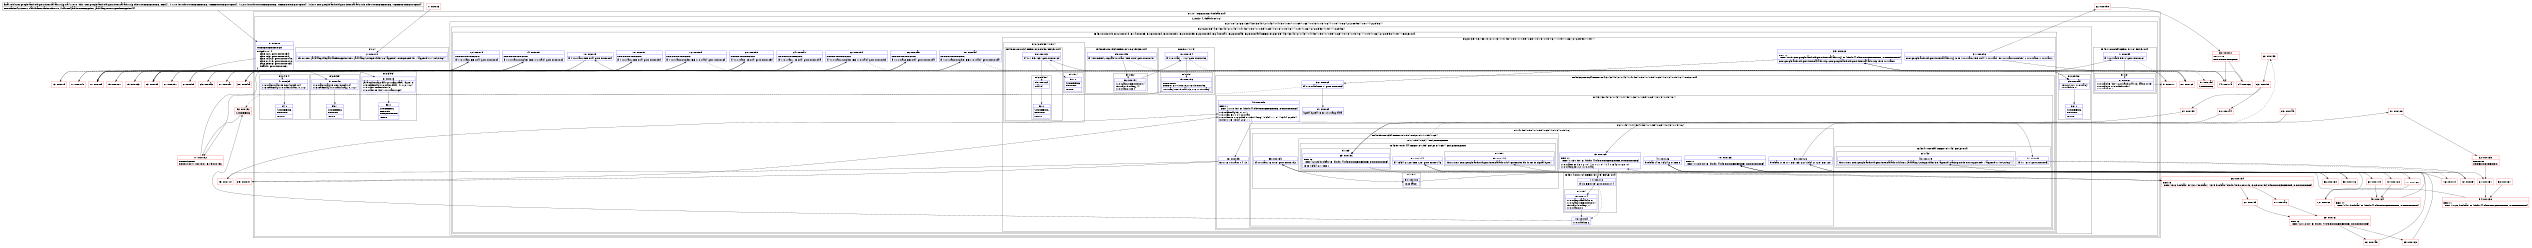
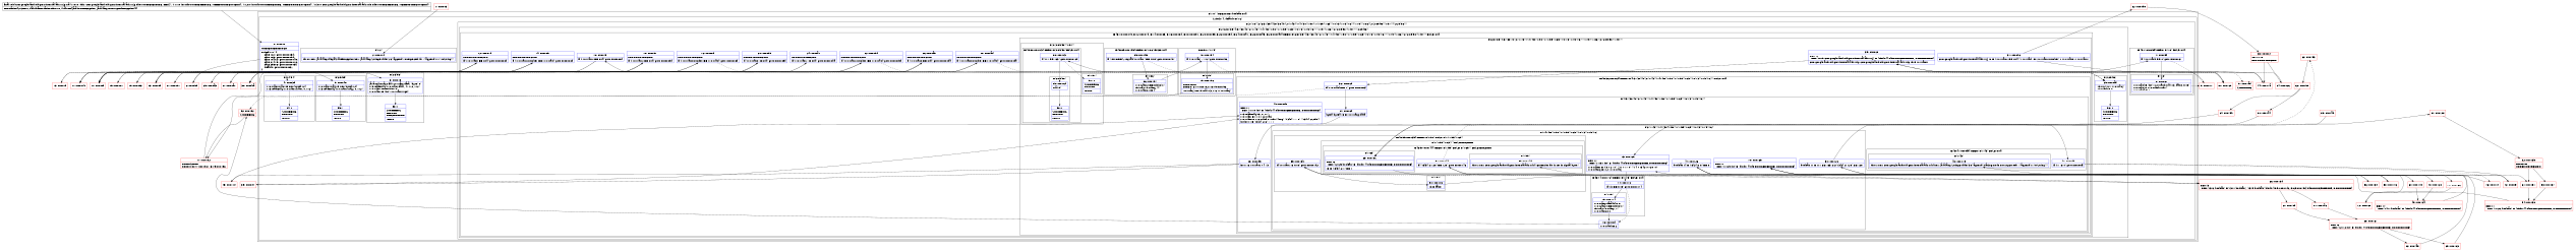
  digraph {
    node [color=blue shape=record]
    n1 [label="{8\:\ 0x0061|r10.zzaol = (int) r10.zzanh.zza(r13, false, true)\lr10.zzaoj = r10.zzanh.zzfw()\lr10.zzaok = 1\l}"]
    n2 [label="{7\:\ 0x005f|if (r10.zzaok == 0) goto L_0x0061\l}"]
    n3 [label="{43\:\ 0x0119|throw new com.google.android.gms.internal.ads.zzhl(new java.lang.StringBuilder(38).append(\"Lacing mode not supported: \").append(r1).toString())\l}"]
    n4 [label="{41\:\ 0x00fd|if (r1 != 0) goto L_0x00ff\l}"]
    n5 [label="{90\:\ 0x01d2|r3 = false\l}"]
    n6 [label="{59\:\ 0x014d|throw new com.google.android.gms.internal.ads.zzhl(\"Extension bit is set in signal byte\")\l}"]
    n7 [label="{65\:\ 0x015c|PHI: r2 \l  PHI: (r2v25 boolean) =  binds: [] A[DONT_GENERATE, DONT_INLINE]\l|r3 = (r3[3] & 1) == 1\l}"]
    n8 [label="{57\:\ 0x0144|if ((r3[3] & 128) == 128) goto L_0x0146\l}"]
    n9 [label="{55\:\ 0x013b|if (r0.zzaos != true) goto L_0x01d2\l}"]
    n10 [label="{75\:\ 0x0174|r10.zzanp.data[0] = 8\lr10.zzanp.setPosition(0)\lr5.zza(r10.zzanp, 1)\lr10.zzamq++\l}"]
    n11 [label="{74\:\ 0x0172|if (r3 == true) goto L_0x0174\l}"]
    n12 [label="{47\:\ 0x0126|boolean r4 = (r3[2] & 8) == 8\l}"]
    n13 [label="{50\:\ 0x012c|boolean r1 = r11 == 163 && (r3[2] & 128) == 128\l}"]
    n14 [label="{70\:\ 0x0165|PHI: r1 \l  PHI: (r1v29 int) =  binds: [] A[DONT_GENERATE, DONT_INLINE]\l}"]
    n15 [label="{73\:\ 0x0169|PHI: r1 \l  PHI: (r1v31 int) =  binds: [] A[DONT_GENERATE, DONT_INLINE]\l|r10.zzaom = (r3 ? 2 : 0) \| (r1 ? 1 : 0) \| (r4 ? 134217728 : 0)\lr10.zzamq = r12 \- r10.zzaoj\l}"]
    n16 [label="{76\:\ 0x018f|r10.zzaok = 2\l}"]
    n17 [label="{37\:\ 0x00cf|byte[] byte[] r3 = r10.zzanp.data\l}"]
    n18 [label="{38\:\ 0x00d5|int r1 = r0.zzaos ? 4 : 3\l}"]
    n19 [label="{40\:\ 0x00d8|PHI: r1 \l  PHI: (r1v10 int) =  binds: [] A[DONT_GENERATE, DONT_INLINE]\l|r13.readFully(r3, 0, r1)\lr10.zzaoj = r1 + r10.zzaoj\lr10.zzaon = r10.zzaof + zzdw((long) ((r3[0] \<\< 8) \| (r3[1] & 255)))\lint int r1 = (r3[2] & 6) \>\> 1\l}"]
    n20 [label="{36\:\ 0x00cd|if (r10.zzaok == 1) goto L_0x00cf\l}"]
    n21 [label="{79\:\ 0x0196|LOOP_END\lLOOP:0: B:77:0x0192\-\>B:79:0x0196\l|r10.zzaoj += r5.zza(r13, r12 \- r10.zzaoj)\l}"]
    n22 [label="{78\:\ 0x0194|if (r10.zzaoj \< r12) goto L_0x0196\l}"]
    n23 [label="{86\:\ 0x01b7|r10.zzanq.setPosition(0)\lr5.zza(r10.zzanq, 4)\lr10.zzamq += 4\l}"]
    n24 [label="{85\:\ 0x01b5|if (\"A_VORBIS\".equals(r0.zzaor) == true) goto L_0x01b7\l}"]
    n25 [label="{89\:\ 0x01cd|zza(r5)\l}"]
    n26 [label="{98\:\ ?|SYNTHETIC\lRETURN\l|return\l}"]
    n27 [label="{88\:\ 0x01cb|if (r11 == 163) goto L_0x01cd\l}"]
    n28 [label="{97\:\ ?|SYNTHETIC\lRETURN\l|return\l}"]
    n29 [label="{31\:\ 0x00bc|com.google.android.gms.internal.ads.zzjj r0 = (r10.zzanw == null \|\| r10.zzaol != r10.zzanw.number) ? r10.zzanx : r10.zzanw\l}"]
    n30 [label="{35\:\ 0x00c8|PHI: r0 \l  PHI: (r0v9 com.google.android.gms.internal.ads.zzjj) =  binds: [] A[DONT_GENERATE, DONT_INLINE]\l|com.google.android.gms.internal.ads.zzip com.google.android.gms.internal.ads.zzip r5 = r0.zzamx\l}"]
    n31 [label="{10\:\ 0x0079|if (r10.zzanw == null) goto L_0x008f\l}"]
    n32 [label="{12\:\ 0x007d|ADDED_TO_REGION\l|if (r10.zzanx == null) goto L_0x008f\l}"]
    n33 [label="{14\:\ 0x0085|ADDED_TO_REGION\l|if (r10.zzanw.number == r10.zzaol) goto L_0x008f\l}"]
    n34 [label="{16\:\ 0x008d|ADDED_TO_REGION\l|if (r10.zzanx.number == r10.zzaol) goto L_0x008f\l}"]
    n35 [label="{18\:\ 0x0091|ADDED_TO_REGION\l|if (r10.zzanw == null) goto L_0x009f\l}"]
    n36 [label="{20\:\ 0x0095|ADDED_TO_REGION\l|if (r10.zzanx != null) goto L_0x009f\l}"]
    n37 [label="{22\:\ 0x009d|ADDED_TO_REGION\l|if (r10.zzanw.number == r10.zzaol) goto L_0x009f\l}"]
    n38 [label="{24\:\ 0x00a1|ADDED_TO_REGION\l|if (r10.zzanw != null) goto L_0x00ba\l}"]
    n39 [label="{26\:\ 0x00a5|ADDED_TO_REGION\l|if (r10.zzanx == null) goto L_0x00ba\l}"]
    n40 [label="{28\:\ 0x00ad|ADDED_TO_REGION\l|if (r10.zzanx.number == r10.zzaol) goto L_0x00ba\l}"]
    n41 [label="{29\:\ 0x00af|r13.zzr(r12 \- r10.zzaoj)\lr10.zzaok = 0\l}"]
    n42 [label="{96\:\ ?|SYNTHETIC\lRETURN\l|return\l}"]
    n43 [label="{5\:\ 0x004e|r10.zzanv.zzajy = new byte[r12]\lr13.readFully(r10.zzanv.zzajy, 0, r12)\l}"]
    n44 [label="{95\:\ ?|SYNTHETIC\lRETURN\l|return\l}"]
    n45 [label="{3\:\ 0x001e|java.util.Arrays.fill(r10.zzanr.data, (byte) 0)\lr13.readFully(r10.zzanr.data, 4 \- r12, r12)\lr10.zzanr.setPosition(0)\lr10.zzanz = (int) r10.zzanr.zzge()\l}"]
    n46 [label="{93\:\ ?|SYNTHETIC\lRETURN\lORIG_RETURN\l|return\l}"]
    n47 [label="{4\:\ 0x003f|r10.zzanv.zzaov = new byte[r12]\lr13.readFully(r10.zzanv.zzaov, 0, r12)\l}"]
    n48 [label="{94\:\ ?|SYNTHETIC\lRETURN\l|return\l}"]
    n49 [label="{2\:\ 0x001d|throw new java.lang.IllegalStateException(new java.lang.StringBuilder(26).append(\"Unexpected id: \").append(r11).toString())\l}"]
    n50 [label="{0\:\ 0x0000|MTH_ENTER_BLOCK\l|switch(r11) \{\l    case 161: goto L_0x005d;\l    case 163: goto L_0x005d;\l    case 18402: goto L_0x004e;\l    case 21419: goto L_0x001e;\l    case 25506: goto L_0x003f;\l    default: goto L_0x0003;\l\}\l}"]
    n51 [color=red label="{9\:\ 0x0077}"]
    n52 [color=red label="{42\:\ 0x00ff}"]
    n53 [color=red label="{46\:\ 0x011f}"]
    n54 [color=red label="{66\:\ 0x015d|PHI: r3 \l  PHI: (r3v2 boolean) = (r3v1 boolean), (r3v5 boolean) binds: [B:90:0x01d2, B:65:0x015c] A[DONT_GENERATE, DONT_INLINE]\l}"]
    n55 [color=red label="{58\:\ 0x0146}"]
    n56 [color=red label="{62\:\ 0x0153}"]
    n57 [color=red label="{56\:\ 0x013d}"]
    n58 [color=red label="{48\:\ 0x0128}"]
    n59 [color=red label="{60\:\ 0x014e}"]
    n60 [color=red label="{51\:\ 0x012e}"]
    n61 [color=red label="{61\:\ 0x0151}"]
    n62 [color=red label="{71\:\ 0x0166}"]
    n63 [color=red label="{92\:\ 0x0192|SYNTHETIC\l}"]
    n64 [color=red label="{39\:\ 0x00d7}"]
    n65 [color=red label="{45\:\ 0x011d}"]
    n66 [color=red label="{77\:\ 0x0192|LOOP_START\lLOOP:0: B:77:0x0192\-\>B:79:0x0196\l}"]
    n67 [color=red label="{91\:\ 0x01ad|SYNTHETIC\l}"]
    n68 [color=red label="{87\:\ 0x01c9}"]
    n69 [color=red label="{32\:\ 0x00be}"]
    n70 [color=red label="{44\:\ 0x011a}"]
    n71 [color=red label="{11\:\ 0x007b}"]
    n72 [color=red label="{17\:\ 0x008f}"]
    n73 [color=red label="{13\:\ 0x007f}"]
    n74 [color=red label="{15\:\ 0x0087}"]
    n75 [color=red label="{19\:\ 0x0093}"]
    n76 [color=red label="{23\:\ 0x009f}"]
    n77 [color=red label="{21\:\ 0x0097}"]
    n78 [color=red label="{25\:\ 0x00a3}"]
    n79 [color=red label="{30\:\ 0x00ba}"]
    n80 [color=red label="{27\:\ 0x00a7}"]
    n81 [color=red label="{6\:\ 0x005d}"]
    n82 [color=red label="{1\:\ 0x0003}"]
    n83 [color=red label="{33\:\ 0x00c4|REMOVE\lADDED_TO_REGION\l}"]
    n84 [color=red label="{49\:\ 0x012a|PHI: r4 \l  PHI: (r4v1 boolean) =  binds: [] A[DONT_GENERATE, DONT_INLINE]\l}"]
    n85 [color=red label="{52\:\ 0x0135|REMOVE\lADDED_TO_REGION\l}"]
    n86 [color=red label="{54\:\ 0x0138|PHI: r1 \l  PHI: (r1v26 boolean) =  binds: [] A[DONT_GENERATE, DONT_INLINE]\l}"]
    n87 [color=red label="{67\:\ 0x015f}"]
    n88 [color=red label="{81\:\ 0x01a6}"]
    n89 [color=red label="{63\:\ 0x0159}"]
    n90 [color=red label="{72\:\ 0x0168}"]
    n91 [color=red label="{34\:\ 0x00c6}"]
    n92 [color=red label="{53\:\ 0x0137}"]
    n93 [color=red label="{64\:\ 0x015b}"]
    n94 [color=red label="{80\:\ 0x01a4}"]
    n95 [color=red label="{68\:\ 0x0161|PHI: r2 \l  PHI: (r2v12 int) =  binds: [] A[DONT_GENERATE, DONT_INLINE]\l}"]
    n96 [color=red label="{69\:\ 0x0163}"]
    n97 [color=red label="{82\:\ 0x01a9}"]
    n98 [color=red label="{83\:\ 0x01ab}"]
    n99 [label="{final void com.google.android.gms.internal.ads.zzjg.zza((r10v0 'this' com.google.android.gms.internal.ads.zzjg A[IMMUTABLE_TYPE, THIS]), (r11v0 int A[IMMUTABLE_TYPE, METHOD_ARGUMENT]), (r12v0 int A[IMMUTABLE_TYPE, METHOD_ARGUMENT]), (r13v0 com.google.android.gms.internal.ads.zzie A[IMMUTABLE_TYPE, METHOD_ARGUMENT]))  | Annotation[SYSTEM, dalvik.annotation.Throws, \{value=[java.io.IOException, java.lang.InterruptedException]\}]\l}" color=""]
    subgraph cluster_1 {
      label="R(1:0) | DECL_VAR: boolean null\l"
      subgraph cluster_2 {
        label="Switch: 4, default: R(1:2)"
        n50
        subgraph cluster_3 {
          label="R(2:(1:8)|(2:(6:31|35|(4:37|38|40|(2:(1:43)|(7:47|50|(1:90)(1:(1:59)(1:65))|70|73|(1:75)|76)))|(1:79)|(1:86)|(2:(2:89|98)|(1:97)))|(2:29|96)))"
          subgraph cluster_4 {
            label="IF [B:7:0x005f] THEN: R(1:8) ELSE: null"
            n2
            subgraph cluster_5 {
              label="R(1:8)"
              n1
            }
          }
          subgraph cluster_6 {
            label="R(2:(6:31|35|(4:37|38|40|(2:(1:43)|(7:47|50|(1:90)(1:(1:59)(1:65))|70|73|(1:75)|76)))|(1:79)|(1:86)|(2:(2:89|98)|(1:97)))|(2:29|96))"
            subgraph cluster_7 {
              label="IF [B:10:0x0079, B:12:0x007d, B:14:0x0085, B:16:0x008d, B:18:0x0091, B:20:0x0095, B:22:0x009d, B:24:0x00a1, B:26:0x00a5, B:28:0x00ad] THEN: R(6:31|35|(4:37|38|40|(2:(1:43)|(7:47|50|(1:90)(1:(1:59)(1:65))|70|73|(1:75)|76)))|(1:79)|(1:86)|(2:(2:89|98)|(1:97))) ELSE: null"
              n31
              n32
              n33
              n34
              n35
              n36
              n37
              n38
              n39
              n40
              subgraph cluster_8 {
                label="R(6:31|35|(4:37|38|40|(2:(1:43)|(7:47|50|(1:90)(1:(1:59)(1:65))|70|73|(1:75)|76)))|(1:79)|(1:86)|(2:(2:89|98)|(1:97)))"
                n29
                n30
                subgraph cluster_9 {
                  label="IF [B:36:0x00cd] THEN: R(4:37|38|40|(2:(1:43)|(7:47|50|(1:90)(1:(1:59)(1:65))|70|73|(1:75)|76))) ELSE: null"
                  n20
                  subgraph cluster_10 {
                    label="R(4:37|38|40|(2:(1:43)|(7:47|50|(1:90)(1:(1:59)(1:65))|70|73|(1:75)|76)))"
                    n17
                    n18
                    n19
                    subgraph cluster_11 {
                      label="R(2:(1:43)|(7:47|50|(1:90)(1:(1:59)(1:65))|70|73|(1:75)|76))"
                      subgraph cluster_12 {
                        label="IF [B:41:0x00fd] THEN: R(1:43) ELSE: null"
                        n4
                        subgraph cluster_13 {
                          label="R(1:43)"
                          n3
                        }
                      }
                      subgraph cluster_14 {
                        label="R(7:47|50|(1:90)(1:(1:59)(1:65))|70|73|(1:75)|76)"
                        n12
                        n13
                        n14
                        n15
                        n16
                        subgraph cluster_15 {
                          label="IF [B:55:0x013b] THEN: R(1:90) ELSE: R(1:(1:59)(1:65))"
                          n9
                          subgraph cluster_16 {
                            label="R(1:90)"
                            n5
                          }
                          subgraph cluster_17 {
                            label="R(1:(1:59)(1:65)) | ELSE_IF_CHAIN\l"
                            subgraph cluster_18 {
                              label="IF [B:57:0x0144] THEN: R(1:59) ELSE: R(1:65) | ELSE_IF_CHAIN\l"
                              n8
                              subgraph cluster_19 {
                                label="R(1:59)"
                                n6
                              }
                              subgraph cluster_20 {
                                label="R(1:65)"
                                n7
                              }
                            }
                          }
                        }
                        subgraph cluster_21 {
                          label="IF [B:74:0x0172] THEN: R(1:75) ELSE: null"
                          n11
                          subgraph cluster_22 {
                            label="R(1:75)"
                            n10
                          }
                        }
                      }
                    }
                  }
                }
                subgraph cluster_23 {
                  label="LOOP:0: (1:79)"
                  n22
                  subgraph cluster_24 {
                    label="R(1:79)"
                    n21
                  }
                }
                subgraph cluster_25 {
                  label="IF [B:85:0x01b5] THEN: R(1:86) ELSE: null"
                  n24
                  subgraph cluster_26 {
                    label="R(1:86)"
                    n23
                  }
                }
                subgraph cluster_27 {
                  label="R(2:(2:89|98)|(1:97))"
                  subgraph cluster_28 {
                    label="IF [B:88:0x01cb] THEN: R(2:89|98) ELSE: null"
                    n27
                    subgraph cluster_29 {
                      label="R(2:89|98)"
                      n25
                      n26
                    }
                  }
                  subgraph cluster_30 {
                    label="R(1:97)"
                    n28
                  }
                }
              }
            }
            subgraph cluster_31 {
              label="R(2:29|96)"
              n41
              n42
            }
          }
        }
        subgraph cluster_32 {
          label="R(2:5|95)"
          n43
          n44
        }
        subgraph cluster_33 {
          label="R(2:3|93)"
          n45
          n46
        }
        subgraph cluster_34 {
          label="R(2:4|94)"
          n47
          n48
        }
        subgraph cluster_35 {
          label="R(1:2)"
          n49
        }
      }
    }
    n1 -> n51
    n2 -> n1
    n2 -> n51 [style=dashed]
    n4 -> n52
    n4 -> n53 [style=dashed]
    n5 -> n54
    n7 -> n54
    n8 -> n55
    n8 -> n56 [style=dashed]
    n9 -> n5
    n9 -> n57 [style=dashed]
    n10 -> n16
    n11 -> n10
    n11 -> n16 [style=dashed]
    n12 -> n58
    n12 -> n59
    n13 -> n60
    n13 -> n61
    n14 -> n62
    n15 -> n11
    n16 -> n63
-   n19 -> n18
+   n17 -> n18
    n18 -> n64
    n18 -> n65
    n19 -> n4
    n20 -> n17
    n20 -> n63 [style=dashed]
    n21 -> n66
    n22 -> n21
    n22 -> n67 [style=dashed]
    n23 -> n68
    n24 -> n23
    n24 -> n68 [style=dashed]
    n25 -> n26
    n27 -> n25
    n27 -> n28 [style=dashed]
    n29 -> n69
    n29 -> n70
    n30 -> n20
    n31 -> n71 [style=dashed]
    n31 -> n72
    n32 -> n72
    n32 -> n73 [style=dashed]
    n33 -> n72
    n33 -> n74 [style=dashed]
    n34 -> n41 [style=dashed]
    n34 -> n72
    n35 -> n75 [style=dashed]
-   n35 -> n76
+   n35 -> n71
    n36 -> n76
    n36 -> n77 [style=dashed]
    n37 -> n41 [style=dashed]
    n37 -> n76
    n38 -> n78 [style=dashed]
    n39 -> n79
    n39 -> n80 [style=dashed]
    n40 -> n41 [style=dashed]
    n40 -> n79
    n41 -> n42
    n43 -> n44
    n45 -> n46
    n47 -> n48
    n50 -> n43
    n50 -> n45
    n50 -> n47
    n50 -> n81
    n51 -> n31
    n52 -> n3
    n53 -> n12
    n54 -> n87
    n54 -> n88
    n55 -> n6
    n56 -> n89
    n57 -> n8
    n58 -> n84
    n59 -> n84
    n60 -> n85
    n61 -> n86
    n62 -> n90
    n63 -> n66
    n64 -> n19
    n65 -> n19
    n66 -> n22
    n68 -> n27
    n69 -> n83
    n70 -> n30
    n71 -> n32
    n72 -> n35
    n73 -> n33
    n74 -> n34
    n75 -> n36
    n76 -> n38
    n77 -> n37
    n78 -> n39
    n80 -> n40
    n81 -> n2
    n82 -> n49
    n83 -> n70
    n83 -> n91
    n84 -> n13
    n85 -> n61
+   n85 -> n92
    n86 -> n9
    n87 -> n95
    n88 -> n95
    n89 -> n93
    n89 -> n94
    n90 -> n15
    n91 -> n30
    n92 -> n86
    n93 -> n7
    n94 -> n7
    n95 -> n96
    n95 -> n97
    n96 -> n14
    n97 -> n14
    n98 -> n15
    n99 -> n50
  }
